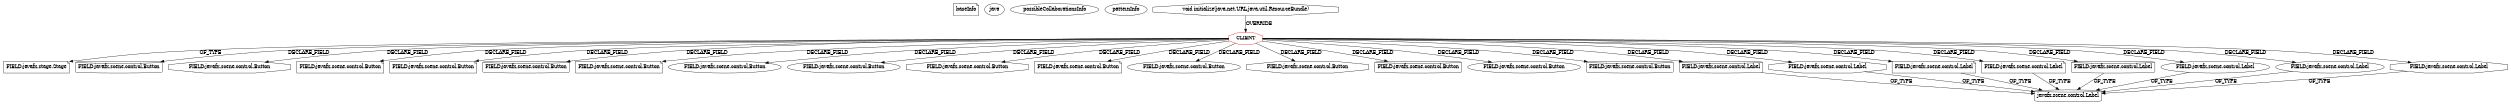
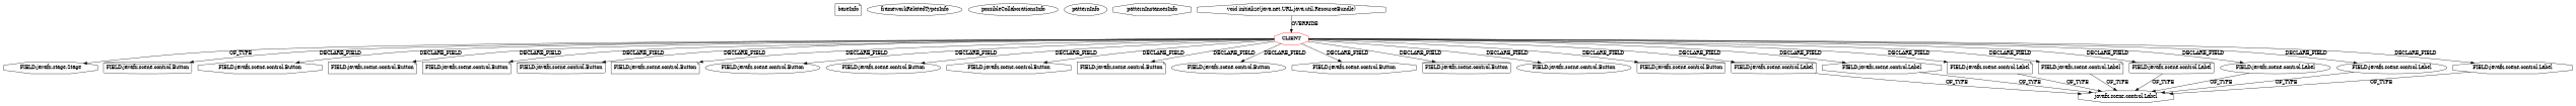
  digraph {
    node [shape=octagon isFrameworkType=false vertexType=FIELD_DECLARATION]
    baseInfo [category=pattern graphId=502 isAnonymous=false possibleRelation=false shape=note isFrameworkType="" vertexType=""]
-   frameworkRelatedTypesInfo [shape=ellipse label=java isFrameworkType="" vertexType=""]
+   frameworkRelatedTypesInfo [shape=ellipse isFrameworkType="" vertexType=""]
    possibleCollaborationsInfo [shape=ellipse isFrameworkType="" vertexType=""]
    patternInfo [frequency=2.0 patternRootClient=0 shape=ellipse isFrameworkType="" vertexType=""]
-   n6 [label="FIELD:javafx.stage.Stage" shape=note]
+   patternInstancesInfo [0="walker-clint-AIProj3~/walker-clint-AIProj3/AIProj3-master/src/application/GameBoardController.java~GameBoardController~4712" 1="RomeoGolf-BC~/RomeoGolf-BC/BC-master/src/romeogolf/bc/MainController.java~MainController~1142" isFrameworkType="" vertexType=""]
+   n6 [label="FIELD:javafx.stage.Stage"]
    n7 [color=red label=CLIENT vertexType=ROOT_CLIENT_CLASS_DECLARATION]
    n8 [label="FIELD:javafx.scene.control.Button" shape=cylinder]
    n9 [label="FIELD:javafx.scene.control.Button"]
    n10 [label="FIELD:javafx.scene.control.Button" shape=note]
    n11 [label="FIELD:javafx.scene.control.Button" shape=note]
    n12 [label="FIELD:javafx.scene.control.Button" shape=cylinder]
    n13 [label="FIELD:javafx.scene.control.Button" shape=note]
    n14 [label="FIELD:javafx.scene.control.Button" shape=ellipse]
    n15 [label="FIELD:javafx.scene.control.Button" shape=ellipse]
    n16 [label="FIELD:javafx.scene.control.Button"]
    n17 [label="FIELD:javafx.scene.control.Button" shape=note]
    n18 [label="FIELD:javafx.scene.control.Button" shape=ellipse]
    n19 [label="FIELD:javafx.scene.control.Button"]
    n20 [label="FIELD:javafx.scene.control.Button" shape=cylinder]
    n21 [label="FIELD:javafx.scene.control.Button" shape=ellipse]
    n22 [label="FIELD:javafx.scene.control.Button" shape=cylinder]
    n23 [label="FIELD:javafx.scene.control.Label" shape=cylinder]
    n24 [label="FIELD:javafx.scene.control.Label"]
    n25 [label="FIELD:javafx.scene.control.Label" shape=note]
    n26 [label="FIELD:javafx.scene.control.Label" shape=note]
    n27 [label="FIELD:javafx.scene.control.Label" shape=cylinder]
    n28 [label="FIELD:javafx.scene.control.Label" shape=ellipse]
    n29 [label="FIELD:javafx.scene.control.Label" shape=ellipse]
    n30 [label="FIELD:javafx.scene.control.Label"]
    n31 [label="void initialize(java.net.URL,java.util.ResourceBundle)" vertexType=OVERRIDING_METHOD_DECLARATION]
-   n32 [label="javafx.scene.control.Label" shape=cylinder vertexType=FRAMEWORK_CLASS_TYPE]
+   n32 [label="javafx.scene.control.Label" vertexType=FRAMEWORK_CLASS_TYPE]
    n7 -> n6 [label=OF_TYPE]
    n7 -> n8 [label=DECLARE_FIELD]
    n7 -> n9 [label=DECLARE_FIELD]
    n7 -> n10 [label=DECLARE_FIELD]
    n7 -> n11 [label=DECLARE_FIELD]
    n7 -> n12 [label=DECLARE_FIELD]
    n7 -> n13 [label=DECLARE_FIELD]
    n7 -> n14 [label=DECLARE_FIELD]
    n7 -> n15 [label=DECLARE_FIELD]
    n7 -> n16 [label=DECLARE_FIELD]
    n7 -> n17 [label=DECLARE_FIELD]
    n7 -> n18 [label=DECLARE_FIELD]
    n7 -> n19 [label=DECLARE_FIELD]
    n7 -> n20 [label=DECLARE_FIELD]
    n7 -> n21 [label=DECLARE_FIELD]
    n7 -> n22 [label=DECLARE_FIELD]
    n7 -> n23 [label=DECLARE_FIELD]
    n7 -> n24 [label=DECLARE_FIELD]
    n7 -> n25 [label=DECLARE_FIELD]
    n7 -> n26 [label=DECLARE_FIELD]
    n7 -> n27 [label=DECLARE_FIELD]
    n7 -> n28 [label=DECLARE_FIELD]
    n7 -> n29 [label=DECLARE_FIELD]
    n7 -> n30 [label=DECLARE_FIELD]
    n23 -> n32 [label=OF_TYPE]
    n24 -> n32 [label=OF_TYPE]
    n25 -> n32 [label=OF_TYPE]
    n26 -> n32 [label=OF_TYPE]
    n27 -> n32 [label=OF_TYPE]
    n28 -> n32 [label=OF_TYPE]
    n29 -> n32 [label=OF_TYPE]
    n30 -> n32 [label=OF_TYPE]
    n31 -> n7 [label=OVERRIDE]
  }
